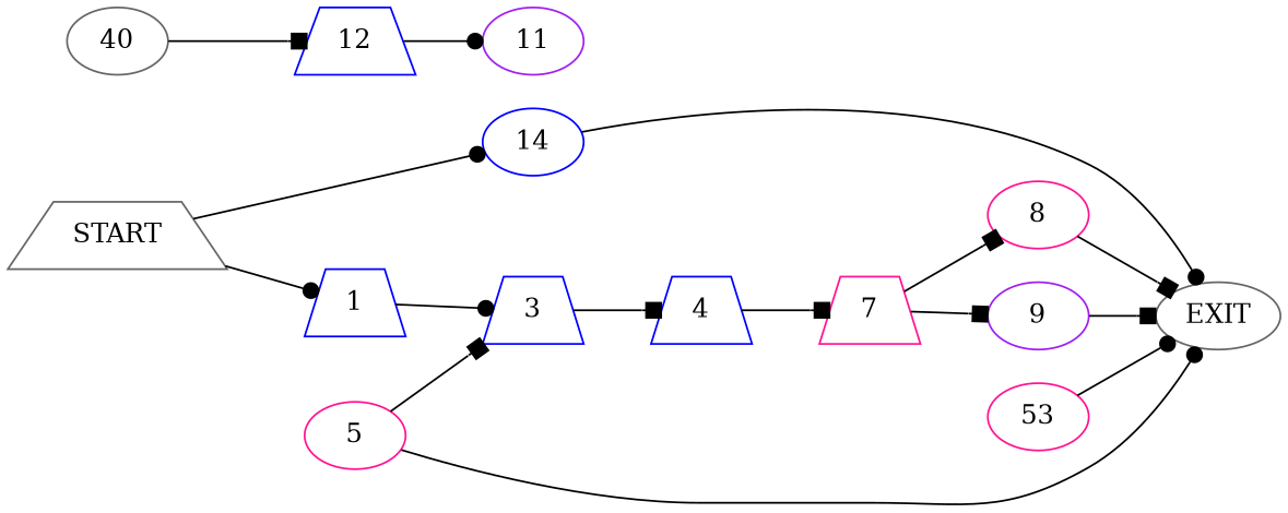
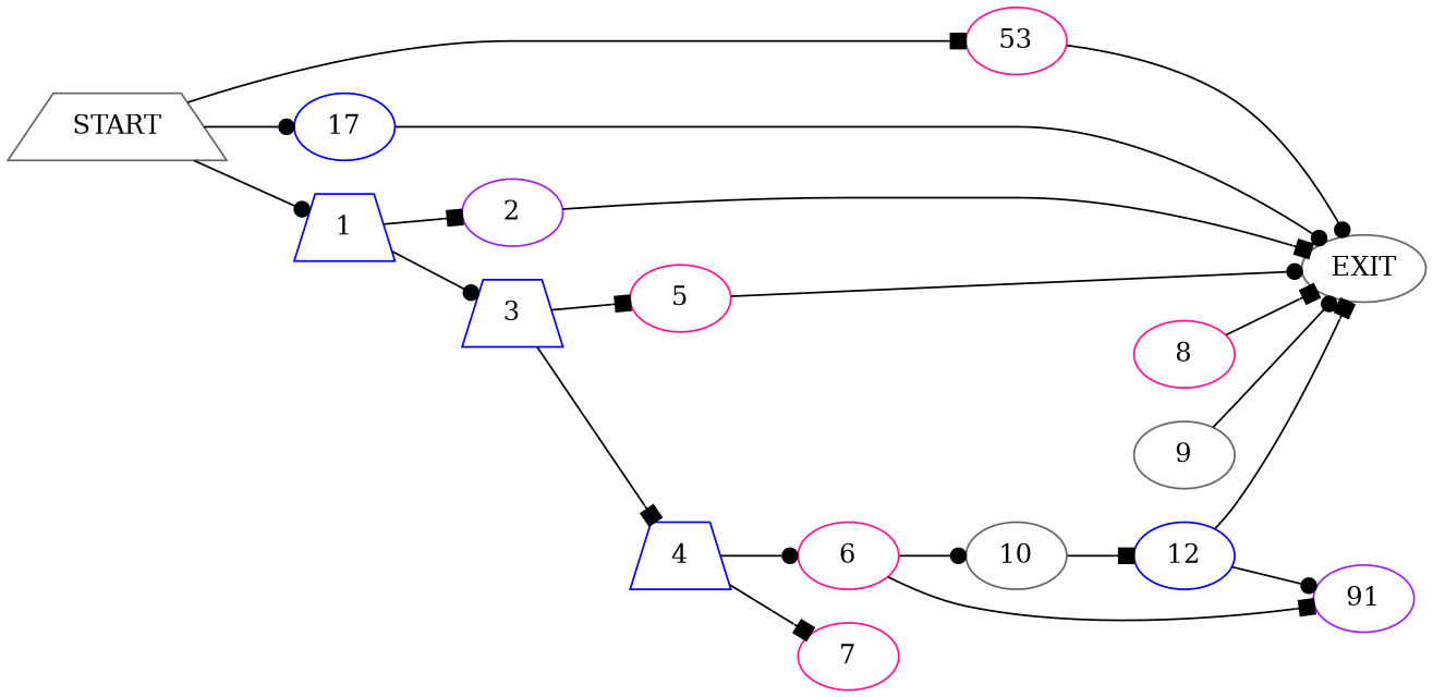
  digraph {
    rankdir=LR
    node [color=blue shape=ellipse]
    edge [arrowhead=box]
    n1 [color=gray40 label=START shape=trapezium]
    1 [shape=trapezium]
    n3 [color=deeppink label=53]
-   14
+   14 [label=17]
+   2 [color=purple]
    3 [shape=trapezium]
    n7 [color=gray40 label=EXIT]
    4 [shape=trapezium]
    5 [color=deeppink]
-   7 [color=deeppink shape=trapezium]
-   10 [color=gray40 label=40]
-   11 [color=purple]
+   6 [color=deeppink]
+   7 [color=deeppink]
+   10 [color=gray40]
+   11 [color=purple label=91]
    8 [color=deeppink]
-   9 [color=purple]
-   12 [shape=trapezium]
+   9 [color=gray40]
+   12
    n1 -> 1 [arrowhead=dot]
+   n1 -> n3
    n1 -> 14 [arrowhead=dot]
+   1 -> 2
    1 -> 3 [arrowhead=dot]
    n3 -> n7 [arrowhead=dot]
    14 -> n7 [arrowhead=dot]
+   2 -> n7
    3 -> 4
-   5 -> 3
+   3 -> 5
+   4 -> 6 [arrowhead=dot]
    4 -> 7
    5 -> n7 [arrowhead=dot]
-   7 -> 8
-   7 -> 9
+   6 -> 10 [arrowhead=dot]
+   6 -> 11
    10 -> 12
    8 -> n7
-   9 -> n7
+   9 -> n7 [arrowhead=dot]
+   12 -> n7
    12 -> 11 [arrowhead=dot]
  }
